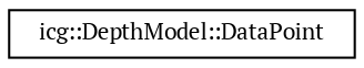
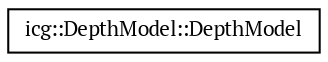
  digraph {
    rankdir=TB
    fontname="PT Serif"
-   n1 [color=black fillcolor=white fontname="PT Serif" fontsize=10 height=0.2 label="icg::DepthModel::DataPoint" shape=record style=filled width=0.4]
+   n1 [color=black fillcolor=white fontname="PT Serif" fontsize=10 height=0.2 label="icg::DepthModel::DepthModel" shape=record style=filled width=0.4]
  }
